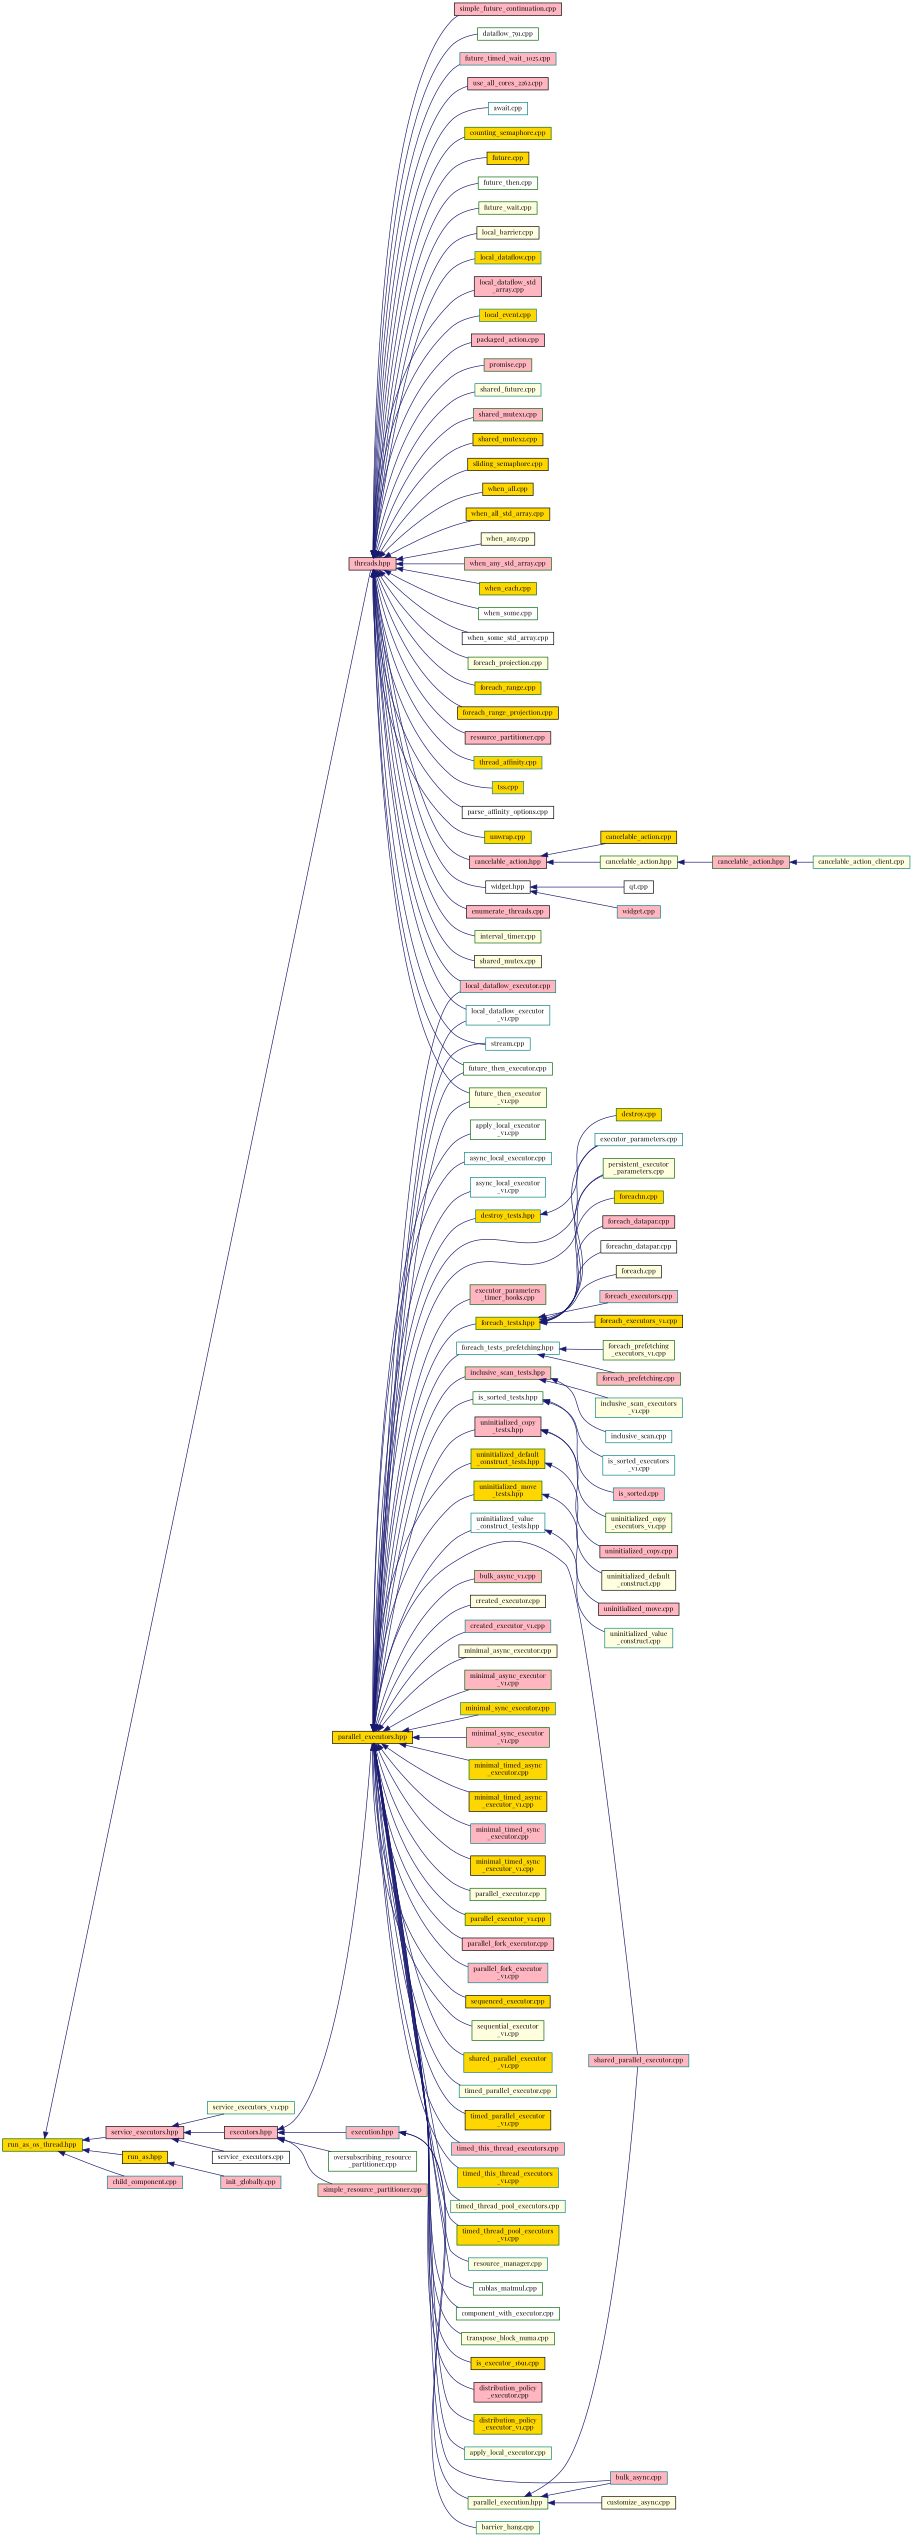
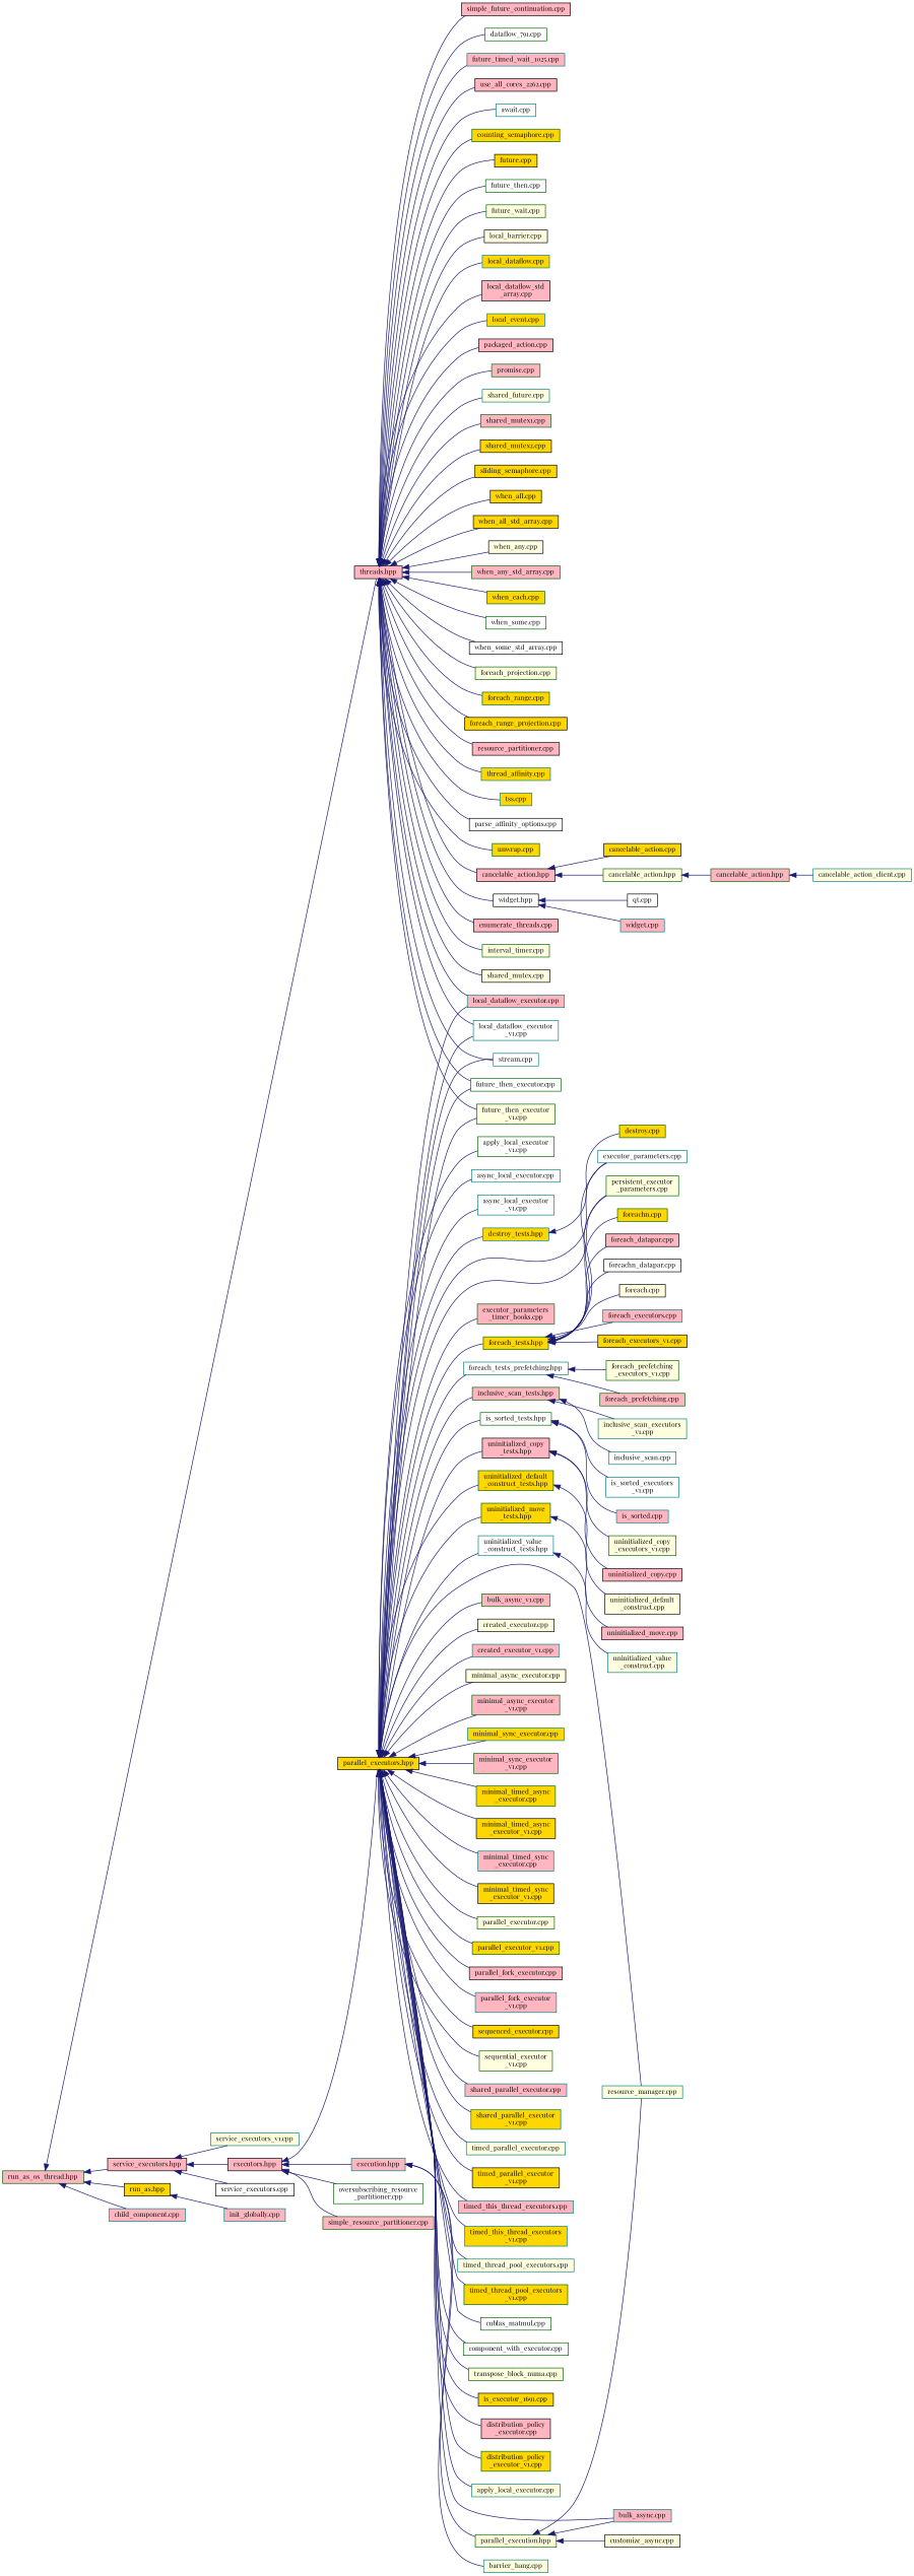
  digraph {
    fontname="Playfair Display"
    rankdir=LR
    node [color=darkgreen fillcolor=lightpink fontname="Playfair Display" fontsize=10 shape=record style=filled]
    edge [color=midnightblue dir=back fontname="Playfair Display" fontsize=10 labelfontname=Helvetica labelfontsize=10 style=solid]
    n1 [color=black fontcolor=black height=0.2 label="service_executors.hpp" width=0.4]
    n2 [color=black height=0.2 label="executors.hpp" width=0.4]
    n3 [color=black fillcolor=white height=0.2 label="service_executors.cpp" width=0.4]
    n4 [color=teal fillcolor=lightyellow height=0.2 label="service_executors_v1.cpp" width=0.4]
    n5 [fillcolor=white height=0.2 label="oversubscribing_resource\l_partitioner.cpp" width=0.4]
    n6 [height=0.2 label="simple_resource_partitioner.cpp" width=0.4]
    n7 [color=black fillcolor=gold height=0.2 label="parallel_executors.hpp" width=0.4]
    n8 [color=teal height=0.2 label="execution.hpp" width=0.4]
-   n9 [fillcolor=gold height=0.2 label="run_as_os_thread.hpp" width=0.4]
+   n9 [height=0.2 label="run_as_os_thread.hpp" width=0.4]
    n10 [color=black fillcolor=gold height=0.2 label="run_as.hpp" width=0.4]
    n11 [color=black height=0.2 label="threads.hpp" width=0.4]
    n12 [color=teal height=0.2 label="child_component.cpp" width=0.4]
    n13 [fillcolor=white height=0.2 label="cublas_matmul.cpp" width=0.4]
    n14 [fillcolor=white height=0.2 label="component_with_executor.cpp" width=0.4]
    n15 [fillcolor=lightyellow height=0.2 label="transpose_block_numa.cpp" width=0.4]
    n16 [color=teal fillcolor=white height=0.2 label="stream.cpp" width=0.4]
    n17 [color=black fillcolor=gold height=0.2 label="is_executor_1691.cpp" width=0.4]
    n18 [color=black height=0.2 label="distribution_policy\l_executor.cpp" width=0.4]
    n19 [fillcolor=gold height=0.2 label="distribution_policy\l_executor_v1.cpp" width=0.4]
    n20 [color=teal fillcolor=lightyellow height=0.2 label="apply_local_executor.cpp" width=0.4]
    n21 [fillcolor=white height=0.2 label="apply_local_executor\l_v1.cpp" width=0.4]
    n22 [color=teal fillcolor=white height=0.2 label="async_local_executor.cpp" width=0.4]
    n23 [color=teal fillcolor=white height=0.2 label="async_local_executor\l_v1.cpp" width=0.4]
    n24 [fillcolor=white height=0.2 label="future_then_executor.cpp" width=0.4]
    n25 [fillcolor=lightyellow height=0.2 label="future_then_executor\l_v1.cpp" width=0.4]
    n26 [color=teal height=0.2 label="local_dataflow_executor.cpp" width=0.4]
    n27 [color=teal fillcolor=white height=0.2 label="local_dataflow_executor\l_v1.cpp" width=0.4]
    n28 [color=teal fillcolor=gold height=0.2 label="destroy_tests.hpp" width=0.4]
    n29 [fillcolor=gold height=0.2 label="foreach_tests.hpp" width=0.4]
    n30 [color=teal fillcolor=white height=0.2 label="executor_parameters.cpp" width=0.4]
    n31 [height=0.2 label="executor_parameters\l_timer_hooks.cpp" width=0.4]
    n32 [fillcolor=lightyellow height=0.2 label="persistent_executor\l_parameters.cpp" width=0.4]
    n33 [color=teal fillcolor=white height=0.2 label="foreach_tests_prefetching.hpp" width=0.4]
    n34 [height=0.2 label="inclusive_scan_tests.hpp" width=0.4]
    n35 [fillcolor=white height=0.2 label="is_sorted_tests.hpp" width=0.4]
    n36 [color=black height=0.2 label="uninitialized_copy\l_tests.hpp" width=0.4]
    n37 [fillcolor=gold height=0.2 label="uninitialized_default\l_construct_tests.hpp" width=0.4]
    n38 [fillcolor=gold height=0.2 label="uninitialized_move\l_tests.hpp" width=0.4]
    n39 [color=teal fillcolor=white height=0.2 label="uninitialized_value\l_construct_tests.hpp" width=0.4]
    n40 [color=teal height=0.2 label="bulk_async.cpp" width=0.4]
    n41 [height=0.2 label="bulk_async_v1.cpp" width=0.4]
    n42 [color=black fillcolor=lightyellow height=0.2 label="created_executor.cpp" width=0.4]
    n43 [color=teal height=0.2 label="created_executor_v1.cpp" width=0.4]
    n44 [color=black fillcolor=lightyellow height=0.2 label="minimal_async_executor.cpp" width=0.4]
    n45 [height=0.2 label="minimal_async_executor\l_v1.cpp" width=0.4]
    n46 [color=teal fillcolor=gold height=0.2 label="minimal_sync_executor.cpp" width=0.4]
    n47 [height=0.2 label="minimal_sync_executor\l_v1.cpp" width=0.4]
    n48 [fillcolor=gold height=0.2 label="minimal_timed_async\l_executor.cpp" width=0.4]
    n49 [color=black fillcolor=gold height=0.2 label="minimal_timed_async\l_executor_v1.cpp" width=0.4]
    n50 [color=teal height=0.2 label="minimal_timed_sync\l_executor.cpp" width=0.4]
    n51 [color=black fillcolor=gold height=0.2 label="minimal_timed_sync\l_executor_v1.cpp" width=0.4]
    n52 [fillcolor=lightyellow height=0.2 label="parallel_executor.cpp" width=0.4]
    n53 [fillcolor=gold height=0.2 label="parallel_executor_v1.cpp" width=0.4]
    n54 [color=black height=0.2 label="parallel_fork_executor.cpp" width=0.4]
    n55 [color=teal height=0.2 label="parallel_fork_executor\l_v1.cpp" width=0.4]
    n56 [color=black fillcolor=gold height=0.2 label="sequenced_executor.cpp" width=0.4]
    n57 [fillcolor=lightyellow height=0.2 label="sequential_executor\l_v1.cpp" width=0.4]
    n58 [color=teal height=0.2 label="shared_parallel_executor.cpp" width=0.4]
    n59 [color=teal fillcolor=gold height=0.2 label="shared_parallel_executor\l_v1.cpp" width=0.4]
    n60 [color=teal fillcolor=lightyellow height=0.2 label="timed_parallel_executor.cpp" width=0.4]
    n61 [color=black fillcolor=gold height=0.2 label="timed_parallel_executor\l_v1.cpp" width=0.4]
    n62 [color=teal height=0.2 label="timed_this_thread_executors.cpp" width=0.4]
    n63 [color=teal fillcolor=gold height=0.2 label="timed_this_thread_executors\l_v1.cpp" width=0.4]
    n64 [color=teal fillcolor=lightyellow height=0.2 label="timed_thread_pool_executors.cpp" width=0.4]
    n65 [fillcolor=gold height=0.2 label="timed_thread_pool_executors\l_v1.cpp" width=0.4]
    n66 [color=teal fillcolor=lightyellow height=0.2 label="resource_manager.cpp" width=0.4]
    n67 [fillcolor=lightyellow height=0.2 label="parallel_execution.hpp" width=0.4]
    n68 [color=teal fillcolor=lightyellow height=0.2 label="barrier_hang.cpp" width=0.4]
    n69 [fillcolor=gold height=0.2 label="destroy.cpp" width=0.4]
    n70 [color=black fillcolor=lightyellow height=0.2 label="foreach.cpp" width=0.4]
    n71 [color=teal height=0.2 label="foreach_executors.cpp" width=0.4]
    n72 [color=black fillcolor=gold height=0.2 label="foreach_executors_v1.cpp" width=0.4]
    n73 [fillcolor=gold height=0.2 label="foreachn.cpp" width=0.4]
    n74 [color=black height=0.2 label="foreach_datapar.cpp" width=0.4]
    n75 [color=black fillcolor=white height=0.2 label="foreachn_datapar.cpp" width=0.4]
    n76 [height=0.2 label="foreach_prefetching.cpp" width=0.4]
    n77 [fillcolor=lightyellow height=0.2 label="foreach_prefetching\l_executors_v1.cpp" width=0.4]
    n78 [color=teal fillcolor=white height=0.2 label="inclusive_scan.cpp" width=0.4]
    n79 [color=teal fillcolor=lightyellow height=0.2 label="inclusive_scan_executors\l_v1.cpp" width=0.4]
    n80 [color=teal height=0.2 label="is_sorted.cpp" width=0.4]
    n81 [color=teal fillcolor=white height=0.2 label="is_sorted_executors\l_v1.cpp" width=0.4]
    n82 [color=black height=0.2 label="uninitialized_copy.cpp" width=0.4]
    n83 [fillcolor=lightyellow height=0.2 label="uninitialized_copy\l_executors_v1.cpp" width=0.4]
    n84 [color=black fillcolor=lightyellow height=0.2 label="uninitialized_default\l_construct.cpp" width=0.4]
    n85 [color=black height=0.2 label="uninitialized_move.cpp" width=0.4]
    n86 [color=teal fillcolor=lightyellow height=0.2 label="uninitialized_value\l_construct.cpp" width=0.4]
    n87 [color=black fillcolor=lightyellow height=0.2 label="customize_async.cpp" width=0.4]
    n88 [color=teal height=0.2 label="init_globally.cpp" width=0.4]
    n89 [color=black height=0.2 label="cancelable_action.hpp" width=0.4]
    n90 [color=black fillcolor=white height=0.2 label="widget.hpp" width=0.4]
    n91 [color=black height=0.2 label="enumerate_threads.cpp" width=0.4]
    n92 [fillcolor=lightyellow height=0.2 label="interval_timer.cpp" width=0.4]
    n93 [color=black fillcolor=lightyellow height=0.2 label="shared_mutex.cpp" width=0.4]
    n94 [color=black height=0.2 label="simple_future_continuation.cpp" width=0.4]
    n95 [fillcolor=white height=0.2 label="dataflow_791.cpp" width=0.4]
    n96 [color=teal height=0.2 label="future_timed_wait_1025.cpp" width=0.4]
    n97 [color=black height=0.2 label="use_all_cores_2262.cpp" width=0.4]
    n98 [color=teal fillcolor=white height=0.2 label="await.cpp" width=0.4]
    n99 [fillcolor=gold height=0.2 label="counting_semaphore.cpp" width=0.4]
    n100 [color=black fillcolor=gold height=0.2 label="future.cpp" width=0.4]
    n101 [fillcolor=white height=0.2 label="future_then.cpp" width=0.4]
    n102 [fillcolor=lightyellow height=0.2 label="future_wait.cpp" width=0.4]
    n103 [color=black fillcolor=lightyellow height=0.2 label="local_barrier.cpp" width=0.4]
    n104 [color=teal fillcolor=gold height=0.2 label="local_dataflow.cpp" width=0.4]
    n105 [color=black height=0.2 label="local_dataflow_std\l_array.cpp" width=0.4]
    n106 [color=teal fillcolor=gold height=0.2 label="local_event.cpp" width=0.4]
    n107 [color=black height=0.2 label="packaged_action.cpp" width=0.4]
    n108 [height=0.2 label="promise.cpp" width=0.4]
    n109 [color=teal fillcolor=lightyellow height=0.2 label="shared_future.cpp" width=0.4]
    n110 [height=0.2 label="shared_mutex1.cpp" width=0.4]
    n111 [color=black fillcolor=gold height=0.2 label="shared_mutex2.cpp" width=0.4]
    n112 [color=black fillcolor=gold height=0.2 label="sliding_semaphore.cpp" width=0.4]
    n113 [color=black fillcolor=gold height=0.2 label="when_all.cpp" width=0.4]
    n114 [color=black fillcolor=gold height=0.2 label="when_all_std_array.cpp" width=0.4]
    n115 [color=black fillcolor=lightyellow height=0.2 label="when_any.cpp" width=0.4]
    n116 [height=0.2 label="when_any_std_array.cpp" width=0.4]
    n117 [fillcolor=gold height=0.2 label="when_each.cpp" width=0.4]
    n118 [fillcolor=white height=0.2 label="when_some.cpp" width=0.4]
    n119 [color=black fillcolor=white height=0.2 label="when_some_std_array.cpp" width=0.4]
    n120 [fillcolor=lightyellow height=0.2 label="foreach_projection.cpp" width=0.4]
    n121 [fillcolor=gold height=0.2 label="foreach_range.cpp" width=0.4]
    n122 [color=black fillcolor=gold height=0.2 label="foreach_range_projection.cpp" width=0.4]
    n123 [color=black height=0.2 label="resource_partitioner.cpp" width=0.4]
    n124 [color=teal fillcolor=gold height=0.2 label="thread_affinity.cpp" width=0.4]
    n125 [color=teal fillcolor=gold height=0.2 label="tss.cpp" width=0.4]
    n126 [color=black fillcolor=white height=0.2 label="parse_affinity_options.cpp" width=0.4]
    n127 [fillcolor=gold height=0.2 label="unwrap.cpp" width=0.4]
    n128 [color=black fillcolor=gold height=0.2 label="cancelable_action.cpp" width=0.4]
    n129 [fillcolor=lightyellow height=0.2 label="cancelable_action.hpp" width=0.4]
    n130 [color=black fillcolor=white height=0.2 label="qt.cpp" width=0.4]
    n131 [color=teal height=0.2 label="widget.cpp" width=0.4]
    n132 [height=0.2 label="cancelable_action.hpp" width=0.4]
    n133 [color=teal fillcolor=lightyellow height=0.2 label="cancelable_action_client.cpp" width=0.4]
    n1 -> n2
    n1 -> n3
    n1 -> n4
    n2 -> n5
    n2 -> n6
    n2 -> n7
    n2 -> n8
    n7 -> n13
    n7 -> n14
    n7 -> n15
    n7 -> n16
    n7 -> n17
    n7 -> n18
    n7 -> n19
    n7 -> n20
    n7 -> n21
    n7 -> n22
    n7 -> n23
    n7 -> n24
    n7 -> n25
    n7 -> n26
    n7 -> n27
    n7 -> n28
    n7 -> n29
    n7 -> n30
    n7 -> n31
    n7 -> n32
    n7 -> n33
    n7 -> n34
    n7 -> n35
    n7 -> n36
    n7 -> n37
    n7 -> n38
    n7 -> n39
    n7 -> n40
    n7 -> n41
    n7 -> n42
    n7 -> n43
    n7 -> n44
    n7 -> n45
    n7 -> n46
    n7 -> n47
    n7 -> n48
    n7 -> n49
    n7 -> n50
    n7 -> n51
    n7 -> n52
    n7 -> n53
    n7 -> n54
    n7 -> n55
    n7 -> n56
    n7 -> n57
    n7 -> n58
    n7 -> n59
    n7 -> n60
    n7 -> n61
    n7 -> n62
    n7 -> n63
    n7 -> n64
    n7 -> n65
    n7 -> n66
    n8 -> n67
    n8 -> n68
    n9 -> n1
    n9 -> n10
    n9 -> n11
    n9 -> n12
    n10 -> n88
    n11 -> n16
    n11 -> n24
    n11 -> n25
    n11 -> n26
    n11 -> n27
    n11 -> n89
    n11 -> n90
    n11 -> n91
    n11 -> n92
    n11 -> n93
    n11 -> n94
    n11 -> n95
    n11 -> n96
    n11 -> n97
    n11 -> n98
    n11 -> n99
    n11 -> n100
    n11 -> n101
    n11 -> n102
    n11 -> n103
    n11 -> n104
    n11 -> n105
    n11 -> n106
    n11 -> n107
    n11 -> n108
    n11 -> n109
    n11 -> n110
    n11 -> n111
    n11 -> n112
    n11 -> n113
    n11 -> n114
    n11 -> n115
    n11 -> n116
    n11 -> n117
    n11 -> n118
    n11 -> n119
    n11 -> n120
    n11 -> n121
    n11 -> n122
    n11 -> n123
    n11 -> n124
    n11 -> n125
    n11 -> n126
    n11 -> n127
    n28 -> n69
    n29 -> n30
    n29 -> n32
    n29 -> n70
    n29 -> n71
    n29 -> n72
    n29 -> n73
    n29 -> n74
    n29 -> n75
    n33 -> n76
    n33 -> n77
    n34 -> n78
    n34 -> n79
    n35 -> n80
    n35 -> n81
    n36 -> n82
    n36 -> n83
    n37 -> n84
    n38 -> n85
    n39 -> n86
    n67 -> n40
-   n67 -> n58
+   n67 -> n66
    n67 -> n87
    n89 -> n128
    n89 -> n129
    n90 -> n130
    n90 -> n131
    n129 -> n132
    n132 -> n133
  }
